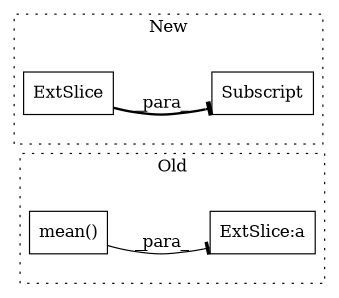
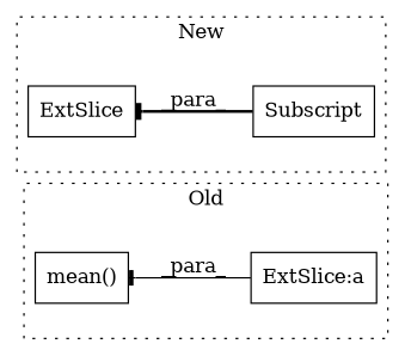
  digraph {
    rankdir=LR
    node [shape=box]
    edge [arrowhead=tee]
    n1 [a=75 l="7,1" label="mean()" s="601,610"]
    n2 [a=82 l=3 label="ExtSlice:a" s=611]
    n3 [a=85 l=1 label=ExtSlice s=1522]
    n4 [a=63 l="16,0" label=Subscript s="1522,0"]
    subgraph cluster_1 {
      label=Old
      style=dotted
      n1
      n2
    }
    subgraph cluster_2 {
      label=New
      style=dotted
      n3
      n4
    }
-   n1 -> n2 [label=_para_ style=solid]
-   n3 -> n4 [label=_para_ style=bold]
+   n2 -> n1 [label=_para_ style=solid]
+   n4 -> n3 [label=_para_ style=bold]
  }
